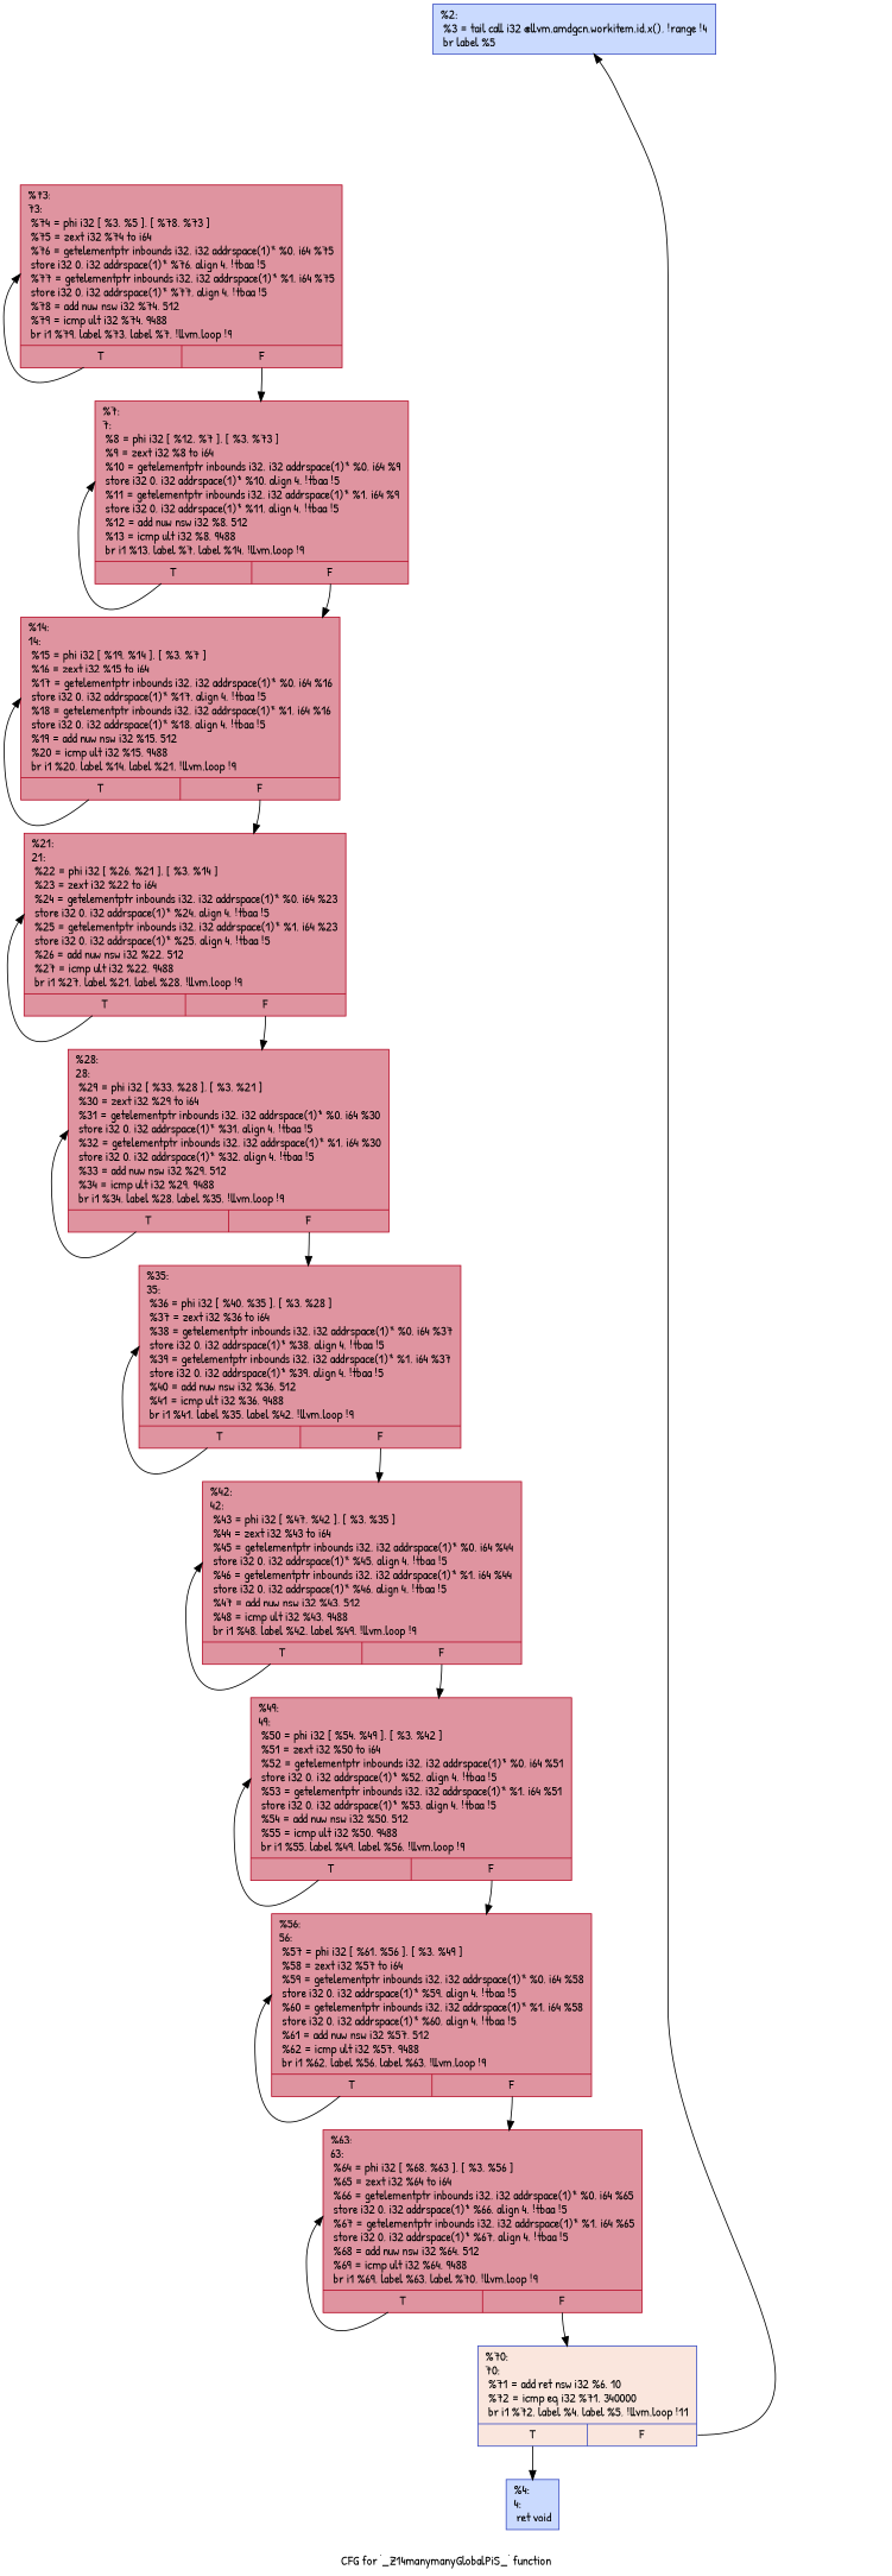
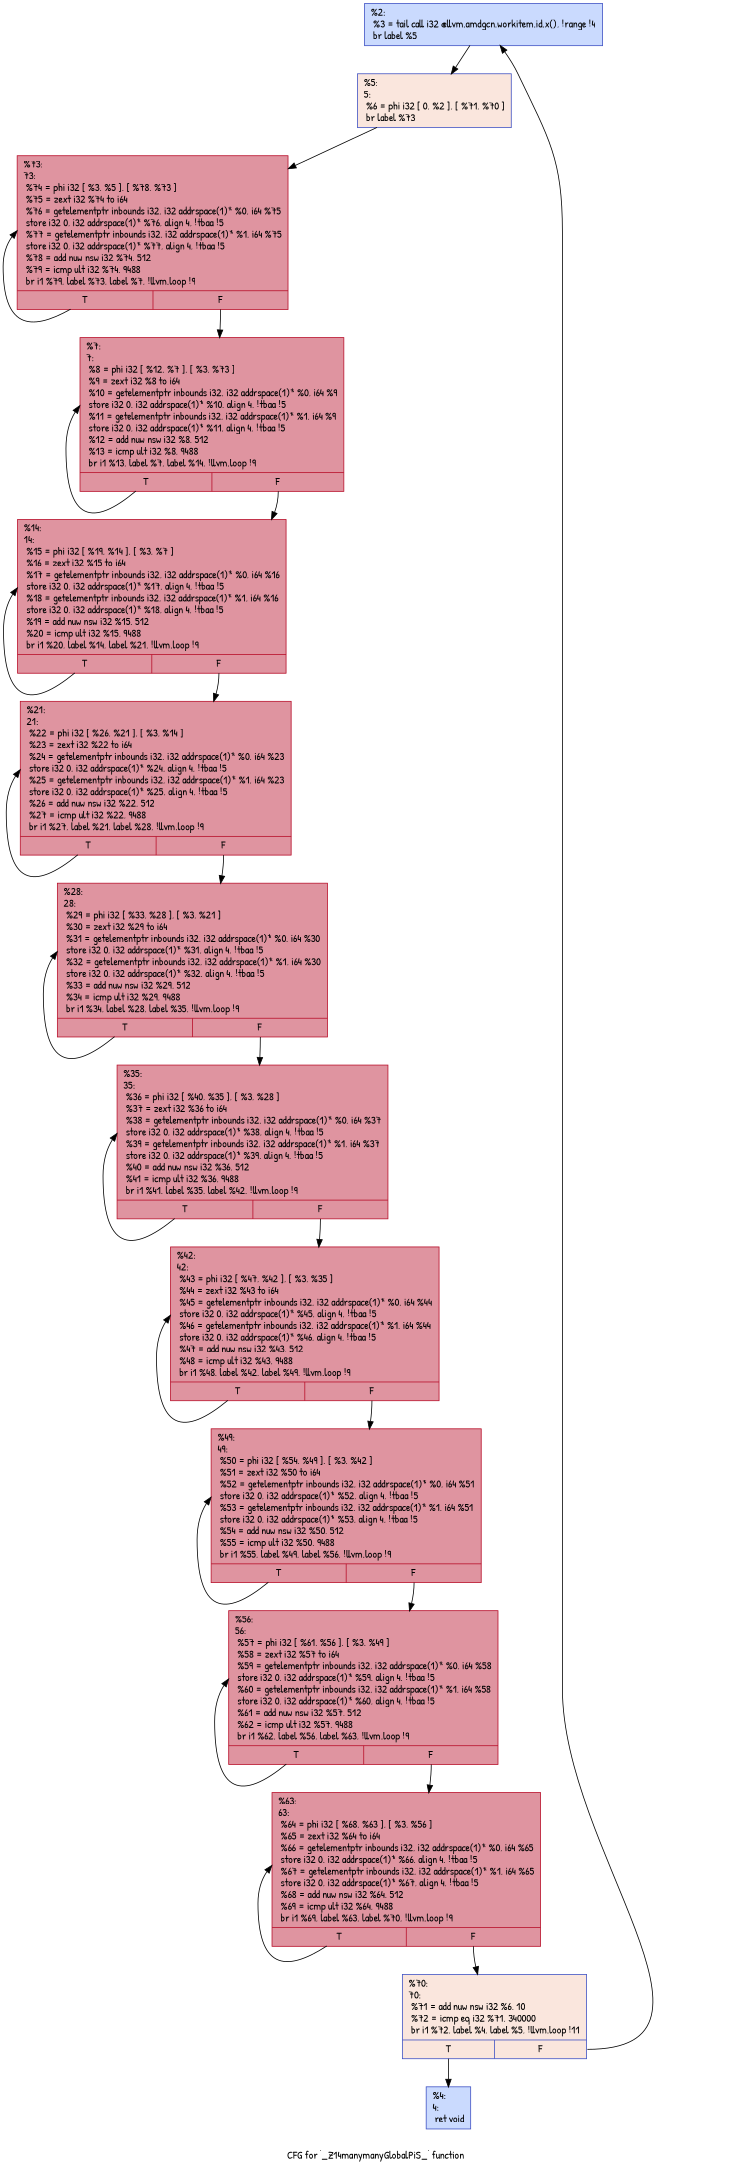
  digraph {
    fontname="Patrick Hand"
    label="CFG for '_Z14manymanyGlobalPiS_' function"
    node [color="#b70d28ff" fillcolor="#b70d2870" fontname="Patrick Hand" shape=record style=filled]
    edge [fontname="Patrick Hand" tailport=s0]
    n1 [color="#3d50c3ff" fillcolor="#88abfd70" label="{%2:\l  %3 = tail call i32 @llvm.amdgcn.workitem.id.x(), !range !4\l  br label %5\l}"]
+   n2 [color="#3d50c3ff" fillcolor="#f3c7b170" label="{%5:\l5:                                                \l  %6 = phi i32 [ 0, %2 ], [ %71, %70 ]\l  br label %73\l}"]
    n3 [label="{%73:\l73:                                               \l  %74 = phi i32 [ %3, %5 ], [ %78, %73 ]\l  %75 = zext i32 %74 to i64\l  %76 = getelementptr inbounds i32, i32 addrspace(1)* %0, i64 %75\l  store i32 0, i32 addrspace(1)* %76, align 4, !tbaa !5\l  %77 = getelementptr inbounds i32, i32 addrspace(1)* %1, i64 %75\l  store i32 0, i32 addrspace(1)* %77, align 4, !tbaa !5\l  %78 = add nuw nsw i32 %74, 512\l  %79 = icmp ult i32 %74, 9488\l  br i1 %79, label %73, label %7, !llvm.loop !9\l|{<s0>T|<s1>F}}"]
    n4 [label="{%7:\l7:                                                \l  %8 = phi i32 [ %12, %7 ], [ %3, %73 ]\l  %9 = zext i32 %8 to i64\l  %10 = getelementptr inbounds i32, i32 addrspace(1)* %0, i64 %9\l  store i32 0, i32 addrspace(1)* %10, align 4, !tbaa !5\l  %11 = getelementptr inbounds i32, i32 addrspace(1)* %1, i64 %9\l  store i32 0, i32 addrspace(1)* %11, align 4, !tbaa !5\l  %12 = add nuw nsw i32 %8, 512\l  %13 = icmp ult i32 %8, 9488\l  br i1 %13, label %7, label %14, !llvm.loop !9\l|{<s0>T|<s1>F}}"]
    n5 [color="#3d50c3ff" fillcolor="#88abfd70" label="{%4:\l4:                                                \l  ret void\l}"]
    n6 [label="{%14:\l14:                                               \l  %15 = phi i32 [ %19, %14 ], [ %3, %7 ]\l  %16 = zext i32 %15 to i64\l  %17 = getelementptr inbounds i32, i32 addrspace(1)* %0, i64 %16\l  store i32 0, i32 addrspace(1)* %17, align 4, !tbaa !5\l  %18 = getelementptr inbounds i32, i32 addrspace(1)* %1, i64 %16\l  store i32 0, i32 addrspace(1)* %18, align 4, !tbaa !5\l  %19 = add nuw nsw i32 %15, 512\l  %20 = icmp ult i32 %15, 9488\l  br i1 %20, label %14, label %21, !llvm.loop !9\l|{<s0>T|<s1>F}}"]
    n7 [label="{%21:\l21:                                               \l  %22 = phi i32 [ %26, %21 ], [ %3, %14 ]\l  %23 = zext i32 %22 to i64\l  %24 = getelementptr inbounds i32, i32 addrspace(1)* %0, i64 %23\l  store i32 0, i32 addrspace(1)* %24, align 4, !tbaa !5\l  %25 = getelementptr inbounds i32, i32 addrspace(1)* %1, i64 %23\l  store i32 0, i32 addrspace(1)* %25, align 4, !tbaa !5\l  %26 = add nuw nsw i32 %22, 512\l  %27 = icmp ult i32 %22, 9488\l  br i1 %27, label %21, label %28, !llvm.loop !9\l|{<s0>T|<s1>F}}"]
    n8 [label="{%28:\l28:                                               \l  %29 = phi i32 [ %33, %28 ], [ %3, %21 ]\l  %30 = zext i32 %29 to i64\l  %31 = getelementptr inbounds i32, i32 addrspace(1)* %0, i64 %30\l  store i32 0, i32 addrspace(1)* %31, align 4, !tbaa !5\l  %32 = getelementptr inbounds i32, i32 addrspace(1)* %1, i64 %30\l  store i32 0, i32 addrspace(1)* %32, align 4, !tbaa !5\l  %33 = add nuw nsw i32 %29, 512\l  %34 = icmp ult i32 %29, 9488\l  br i1 %34, label %28, label %35, !llvm.loop !9\l|{<s0>T|<s1>F}}"]
    n9 [label="{%35:\l35:                                               \l  %36 = phi i32 [ %40, %35 ], [ %3, %28 ]\l  %37 = zext i32 %36 to i64\l  %38 = getelementptr inbounds i32, i32 addrspace(1)* %0, i64 %37\l  store i32 0, i32 addrspace(1)* %38, align 4, !tbaa !5\l  %39 = getelementptr inbounds i32, i32 addrspace(1)* %1, i64 %37\l  store i32 0, i32 addrspace(1)* %39, align 4, !tbaa !5\l  %40 = add nuw nsw i32 %36, 512\l  %41 = icmp ult i32 %36, 9488\l  br i1 %41, label %35, label %42, !llvm.loop !9\l|{<s0>T|<s1>F}}"]
    n10 [label="{%42:\l42:                                               \l  %43 = phi i32 [ %47, %42 ], [ %3, %35 ]\l  %44 = zext i32 %43 to i64\l  %45 = getelementptr inbounds i32, i32 addrspace(1)* %0, i64 %44\l  store i32 0, i32 addrspace(1)* %45, align 4, !tbaa !5\l  %46 = getelementptr inbounds i32, i32 addrspace(1)* %1, i64 %44\l  store i32 0, i32 addrspace(1)* %46, align 4, !tbaa !5\l  %47 = add nuw nsw i32 %43, 512\l  %48 = icmp ult i32 %43, 9488\l  br i1 %48, label %42, label %49, !llvm.loop !9\l|{<s0>T|<s1>F}}"]
    n11 [label="{%49:\l49:                                               \l  %50 = phi i32 [ %54, %49 ], [ %3, %42 ]\l  %51 = zext i32 %50 to i64\l  %52 = getelementptr inbounds i32, i32 addrspace(1)* %0, i64 %51\l  store i32 0, i32 addrspace(1)* %52, align 4, !tbaa !5\l  %53 = getelementptr inbounds i32, i32 addrspace(1)* %1, i64 %51\l  store i32 0, i32 addrspace(1)* %53, align 4, !tbaa !5\l  %54 = add nuw nsw i32 %50, 512\l  %55 = icmp ult i32 %50, 9488\l  br i1 %55, label %49, label %56, !llvm.loop !9\l|{<s0>T|<s1>F}}"]
    n12 [label="{%56:\l56:                                               \l  %57 = phi i32 [ %61, %56 ], [ %3, %49 ]\l  %58 = zext i32 %57 to i64\l  %59 = getelementptr inbounds i32, i32 addrspace(1)* %0, i64 %58\l  store i32 0, i32 addrspace(1)* %59, align 4, !tbaa !5\l  %60 = getelementptr inbounds i32, i32 addrspace(1)* %1, i64 %58\l  store i32 0, i32 addrspace(1)* %60, align 4, !tbaa !5\l  %61 = add nuw nsw i32 %57, 512\l  %62 = icmp ult i32 %57, 9488\l  br i1 %62, label %56, label %63, !llvm.loop !9\l|{<s0>T|<s1>F}}"]
    n13 [label="{%63:\l63:                                               \l  %64 = phi i32 [ %68, %63 ], [ %3, %56 ]\l  %65 = zext i32 %64 to i64\l  %66 = getelementptr inbounds i32, i32 addrspace(1)* %0, i64 %65\l  store i32 0, i32 addrspace(1)* %66, align 4, !tbaa !5\l  %67 = getelementptr inbounds i32, i32 addrspace(1)* %1, i64 %65\l  store i32 0, i32 addrspace(1)* %67, align 4, !tbaa !5\l  %68 = add nuw nsw i32 %64, 512\l  %69 = icmp ult i32 %64, 9488\l  br i1 %69, label %63, label %70, !llvm.loop !9\l|{<s0>T|<s1>F}}"]
-   n14 [color="#3d50c3ff" fillcolor="#f3c7b170" label="{%70:\l70:                                               \l  %71 = add ret nsw i32 %6, 10\l  %72 = icmp eq i32 %71, 340000\l  br i1 %72, label %4, label %5, !llvm.loop !11\l|{<s0>T|<s1>F}}"]
+   n14 [color="#3d50c3ff" fillcolor="#f3c7b170" label="{%70:\l70:                                               \l  %71 = add nuw nsw i32 %6, 10\l  %72 = icmp eq i32 %71, 340000\l  br i1 %72, label %4, label %5, !llvm.loop !11\l|{<s0>T|<s1>F}}"]
+   n1 -> n2
+   n2 -> n3
    n3 -> n3
    n3 -> n4 [tailport=s1]
    n4 -> n4
    n4 -> n6 [tailport=s1]
    n6 -> n6
    n6 -> n7 [tailport=s1]
    n7 -> n7
    n7 -> n8 [tailport=s1]
    n8 -> n8
    n8 -> n9 [tailport=s1]
    n9 -> n9
    n9 -> n10 [tailport=s1]
    n10 -> n10
    n10 -> n11 [tailport=s1]
    n11 -> n11
    n11 -> n12 [tailport=s1]
    n12 -> n12
    n12 -> n13 [tailport=s1]
    n13 -> n13
    n13 -> n14 [tailport=s1]
    n14 -> n1 [tailport=s1]
    n14 -> n5
  }
